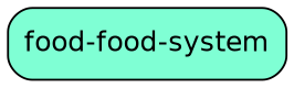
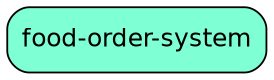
  digraph {
-   n1 [fontname=Helvetica fontsize=14 label="food-food-system" shape=box style="rounded,filled" fillcolor=aquamarine]
+   n1 [fontname=Helvetica fontsize=14 label="food-order-system" shape=box style="rounded,filled" fillcolor=aquamarine]
  }
